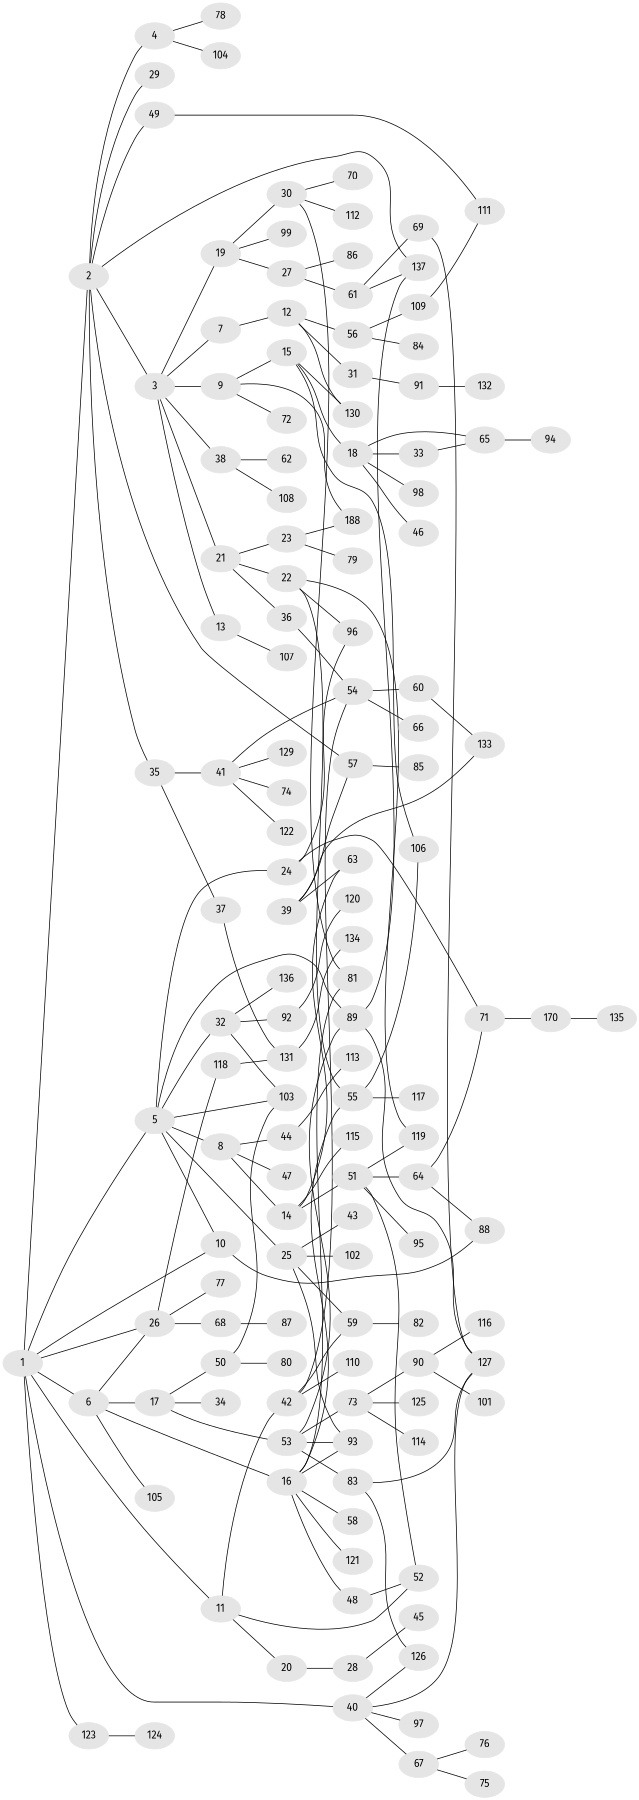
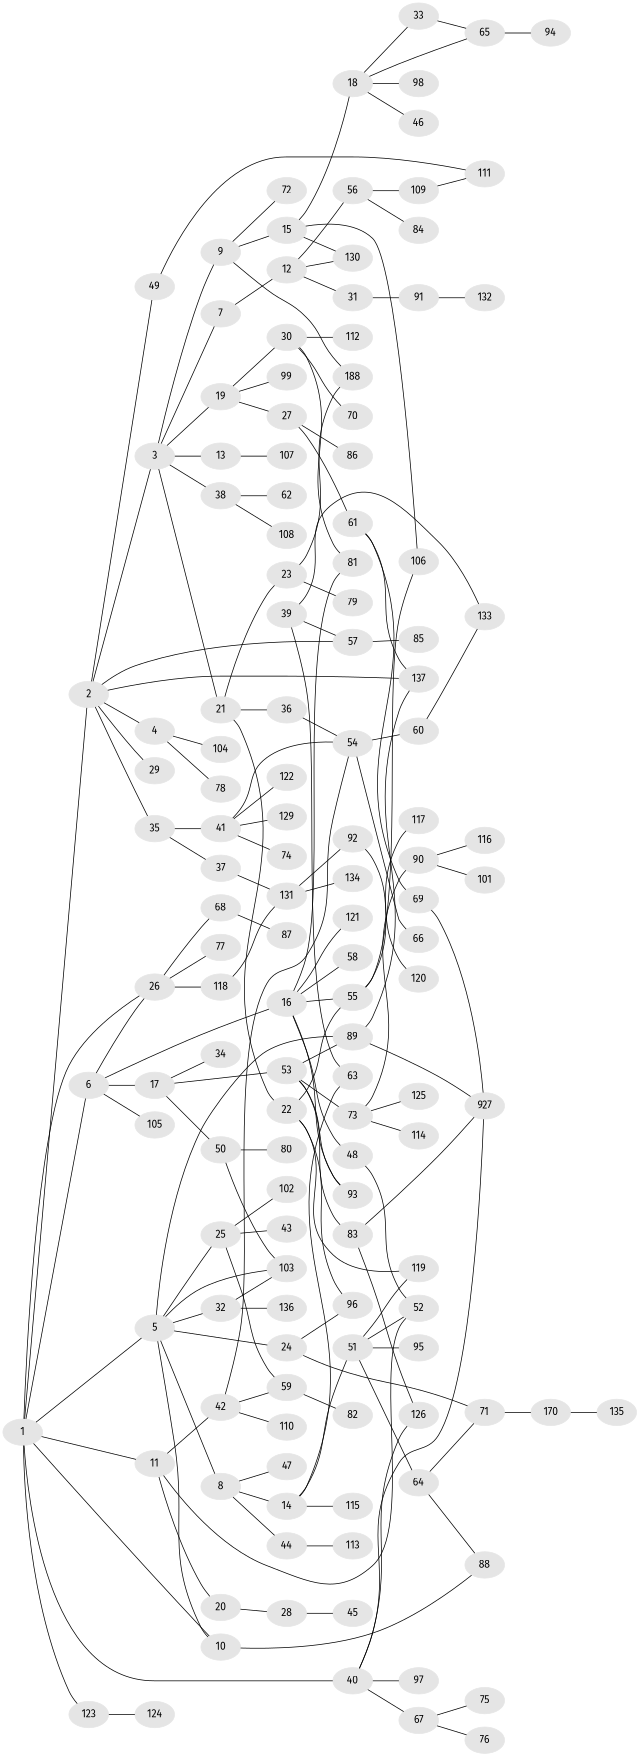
  graph {
    fontname="Fira Sans"
    rankdir=LR
    node [color=gray90 fontname="Fira Sans" style=filled]
    edge [fontname="Fira Sans"]
    1
    2
    5
    6
    10
    11
    26
    40
    123
    3
    4
    29
    35
    49
    57
    137
    8
    24
    25
    32
    89
    103
    16
    17
    105
    88
    20
    42
    52
    68
    77
    118
    67
    97
    126
-   127
+   127 [label=927]
    124
    7
    9
    13
    19
    21
    38
    78
    104
    37
    41
    111
    85
    12
    15
    72
    n53 [label=188]
    107
    27
    30
    99
    22
    23
    36
    62
    108
    14
    44
    47
    96
    71
    93
    43
    59
    102
    92
    136
    48
    55
    58
    81
    121
    34
    50
    53
    31
    56
    130
    51
    63
    115
    113
    18
    106
    28
    54
    110
    91
    84
    109
    39
    133
    119
    64
    95
    33
    46
    65
    98
    117
    80
    73
    83
    94
    61
    86
    70
    112
    45
    79
    n117 [label=170]
    82
    87
    131
    69
    132
    120
    74
    122
    129
    60
    66
    134
    75
    76
    90
    114
    125
    135
    101
    116
    1 -- 2
    1 -- 5
    1 -- 6
    1 -- 10
    1 -- 11
    1 -- 26
    1 -- 40
    1 -- 123
    2 -- 3
    2 -- 4
    2 -- 29
    2 -- 35
    2 -- 49
    2 -- 57
    2 -- 137
    5 -- 10
    5 -- 8
    5 -- 24
    5 -- 25
    5 -- 32
    5 -- 89
    5 -- 103
    6 -- 26
    6 -- 16
    6 -- 17
    6 -- 105
    10 -- 88
    11 -- 20
    11 -- 42
    11 -- 52
    26 -- 68
    26 -- 77
    26 -- 118
    40 -- 67
    40 -- 97
    40 -- 126
    40 -- 127
    123 -- 124
    3 -- 7
    3 -- 9
    3 -- 13
    3 -- 19
    3 -- 21
    3 -- 38
    4 -- 78
    4 -- 104
    35 -- 37
    35 -- 41
    49 -- 111
    57 -- 85
    8 -- 14
    8 -- 44
    8 -- 47
    24 -- 96
    24 -- 71
-   25 -- 93
    25 -- 43
    25 -- 59
    25 -- 102
    32 -- 103
-   32 -- 92
+   131 -- 92
    32 -- 136
    89 -- 137
    89 -- 127
    16 -- 93
    16 -- 48
    16 -- 55
    16 -- 58
    16 -- 81
    16 -- 121
    17 -- 34
    17 -- 50
    17 -- 53
    20 -- 28
    42 -- 59
    42 -- 54
    42 -- 110
    68 -- 87
    118 -- 131
    67 -- 75
    67 -- 76
    7 -- 12
    9 -- 15
    9 -- 72
    9 -- n53
    13 -- 107
    19 -- 27
    19 -- 30
    19 -- 99
    21 -- 22
    21 -- 23
    21 -- 36
    38 -- 62
    38 -- 108
    37 -- 131
    41 -- 54
    41 -- 74
    41 -- 122
    41 -- 129
    12 -- 31
    12 -- 56
    12 -- 130
    15 -- 130
    15 -- 18
    15 -- 106
    27 -- 61
    27 -- 86
    30 -- 81
    30 -- 70
    30 -- 112
    22 -- 96
    22 -- 55
    22 -- 119
    23 -- n53
    23 -- 79
    36 -- 54
    14 -- 51
    14 -- 63
    14 -- 115
    44 -- 113
    71 -- n117
    59 -- 82
    92 -- 120
    48 -- 52
    55 -- 106
    55 -- 117
    50 -- 103
    50 -- 80
    53 -- 89
    53 -- 93
    53 -- 73
    53 -- 83
    31 -- 91
    56 -- 84
    56 -- 109
    51 -- 52
    51 -- 119
    51 -- 64
    51 -- 95
    18 -- 33
    18 -- 46
    18 -- 65
    18 -- 98
    28 -- 45
    54 -- 60
    54 -- 66
    91 -- 132
    109 -- 111
    39 -- 57
    39 -- 63
    39 -- 133
    64 -- 88
    64 -- 71
    33 -- 65
    65 -- 94
    73 -- 90
    73 -- 114
    73 -- 125
    83 -- 126
    83 -- 127
    61 -- 137
    61 -- 69
    n117 -- 135
    131 -- 134
    69 -- 127
    60 -- 133
    90 -- 101
    90 -- 116
  }
